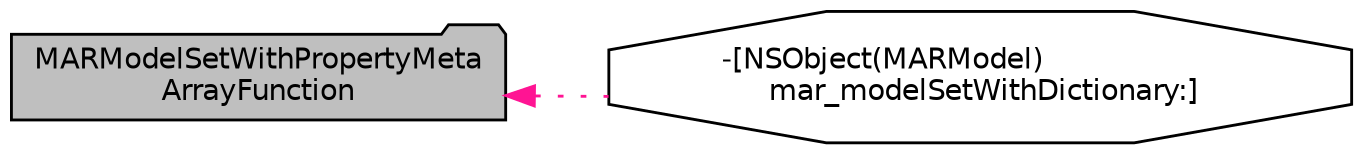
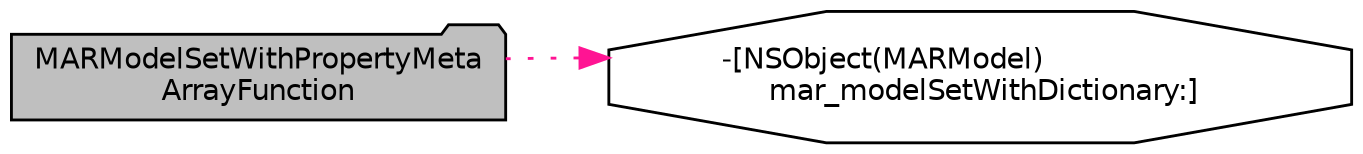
  digraph {
    rankdir=LR
    node [color=black fontname=Helvetica fontsize=10 style=filled]
    n1 [fillcolor=grey75 fontcolor=black height=0.2 label="MARModelSetWithPropertyMeta\lArrayFunction" shape=folder width=0.4]
    n2 [fillcolor=white height=0.2 label="-[NSObject(MARModel)\l mar_modelSetWithDictionary:]" shape=octagon width=0.4]
-   n1 -> n2 [color=deeppink dir=back fontname=Helvetica fontsize=10 labelfontname=Helvetica labelfontsize=10 style=dotted]
+   n2 -> n1 [color=deeppink dir=back fontname=Helvetica fontsize=10 labelfontname=Helvetica labelfontsize=10 style=dotted]
  }
